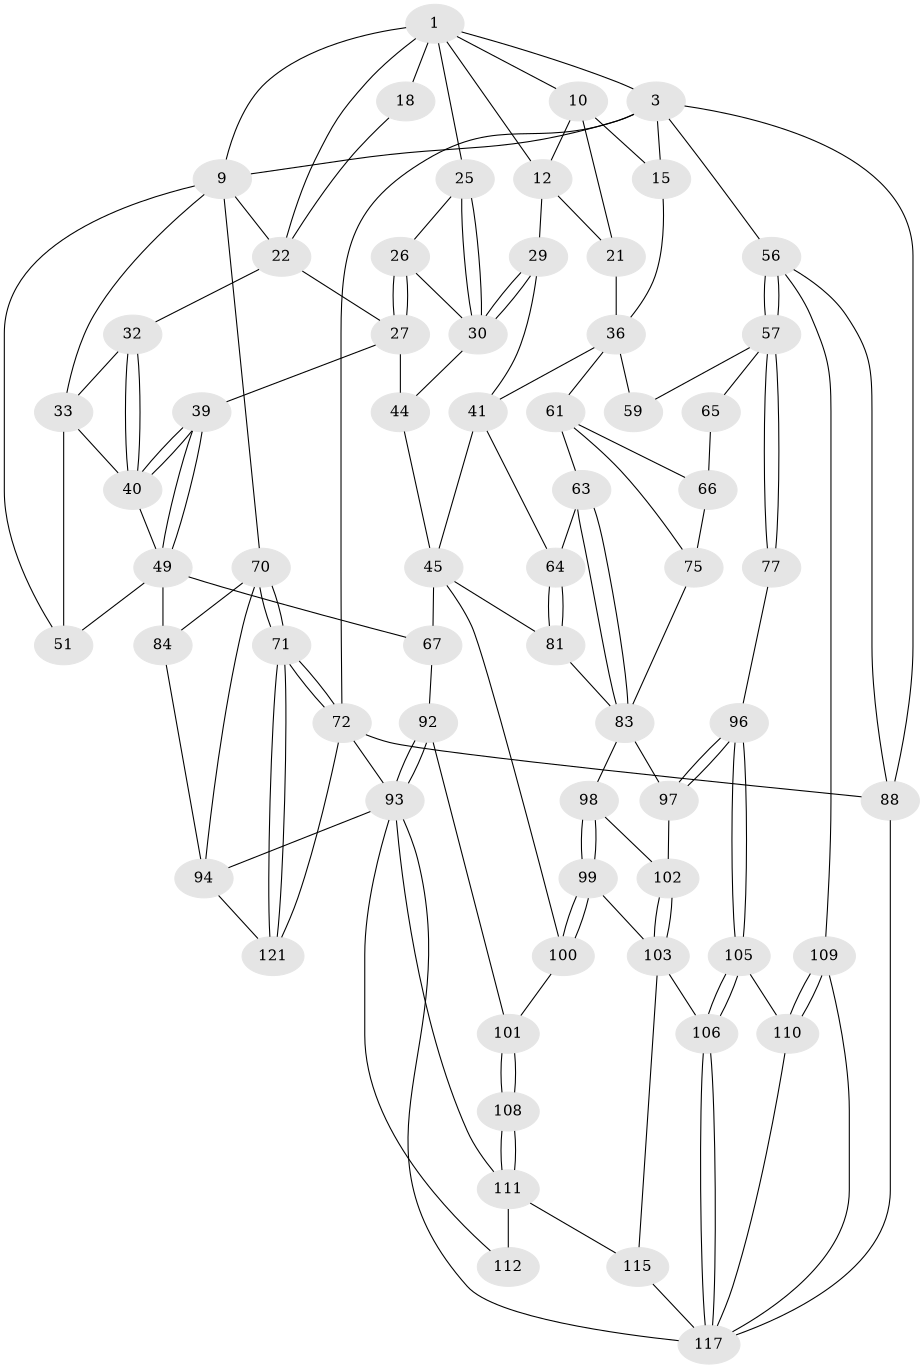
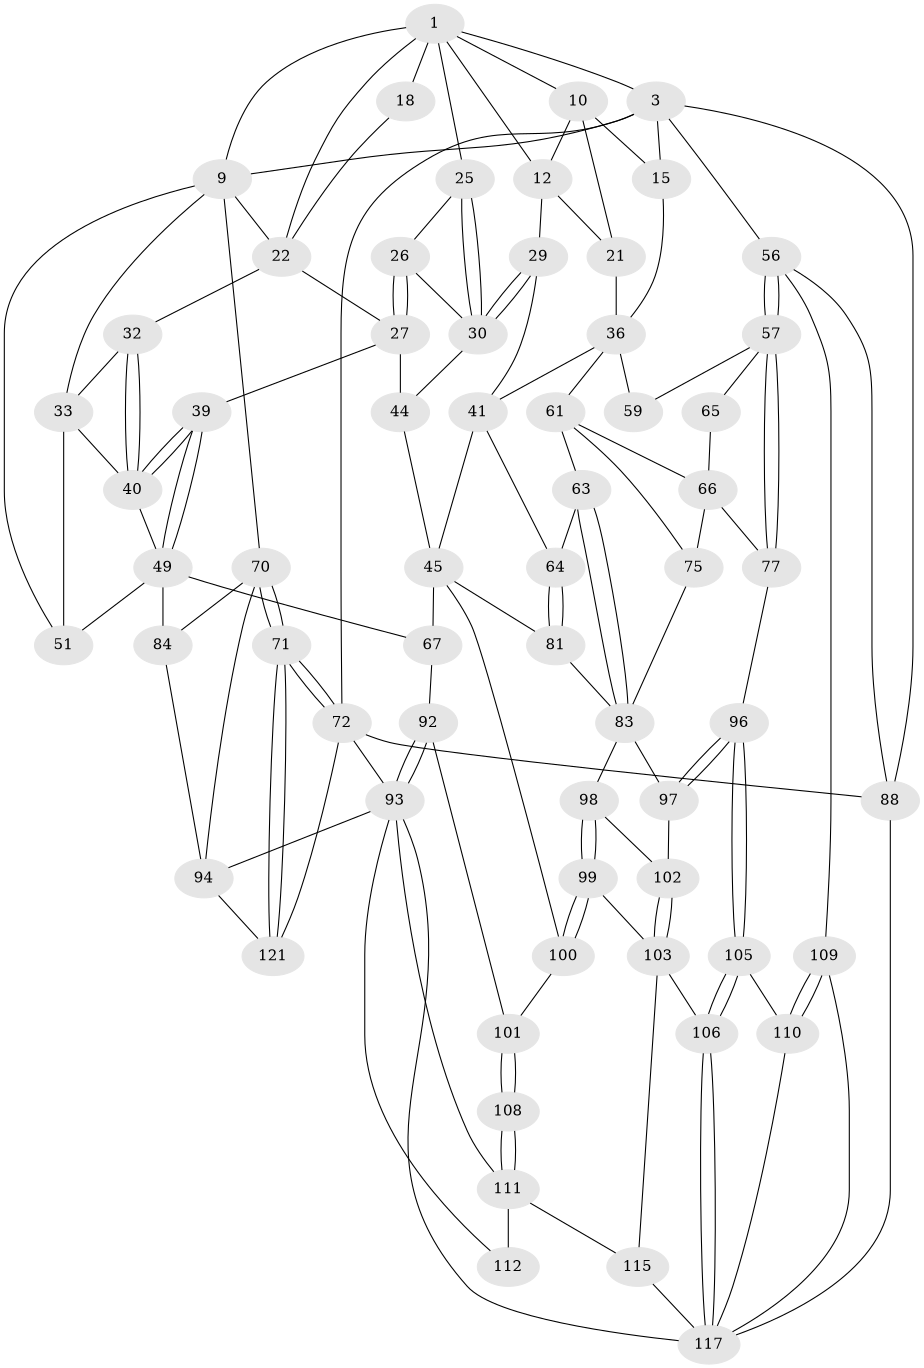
  graph {
    node [color=gray90 style=filled]
    1 [super="+2+6"]
    3 [super="+16+4"]
    9 [super="+19"]
    10 [super="+11+14"]
    12 [super="+28"]
    18
    22 [super="+24+23"]
    25
    15
    56 [super="+89"]
    72 [super="+120+73"]
    88
    33 [super="+48"]
    51
    70 [super="+91"]
    21 [super="+31"]
    29
    27 [super="+38"]
    32
    26
    30 [super="+35"]
    36 [super="+37+54"]
    57 [super="+58"]
    109
    121
    93 [super="+113"]
    117 [super="+123"]
    40 [super="+47"]
    84 [super="+85"]
    71
    94 [super="+95+114"]
    41 [super="+42"]
    59
    61 [super="+62"]
    39
    44
    49 [super="+50+69"]
    45 [super="+46+79"]
    64
    63
    66 [super="+74"]
    75 [super="+82"]
    67 [super="+68"]
    81
    100
    92
    83 [super="+86"]
    101
    65
    77
    110
    96
    97
    98
    111 [super="+116"]
    112
    105
    102
    99
    108
    115
    106
    103 [super="+104+107"]
    1 -- 3
    1 -- 9
    1 -- 10
    1 -- 12
    1 -- 18 [weight=2]
    1 -- 22
    1 -- 25
    3 -- 9 [weight=2]
    3 -- 15
    3 -- 56
    3 -- 72
    3 -- 88
    9 -- 22
    9 -- 33
    9 -- 51
    9 -- 70
    10 -- 12
    10 -- 15
    10 -- 21 [weight=2]
    12 -- 21
    12 -- 29
    18 -- 22
    22 -- 27
    22 -- 32
    25 -- 26
    25 -- 30
    25 -- 30
    15 -- 36
    56 -- 88
    56 -- 57
    56 -- 57
    56 -- 109
    72 -- 88
    72 -- 121
    72 -- 93 [weight=2]
    88 -- 117
    33 -- 51
    33 -- 40
    70 -- 84
    70 -- 71
    70 -- 71
    70 -- 94
    21 -- 36
    29 -- 30
    29 -- 30
    29 -- 41
    27 -- 39
    27 -- 44
    32 -- 33
    32 -- 40
    32 -- 40
    26 -- 27
    26 -- 27
    26 -- 30
    30 -- 44
    36 -- 41 [weight=2]
    36 -- 59 [weight=2]
    36 -- 61
    57 -- 59
    57 -- 65
    57 -- 77
    57 -- 77
    109 -- 117
    109 -- 110
    109 -- 110
    93 -- 117
    93 -- 94
    93 -- 111
    93 -- 112
    40 -- 49
    84 -- 94 [weight=2]
    71 -- 72
    71 -- 72
    71 -- 121
    71 -- 121
    94 -- 121
    41 -- 45
    41 -- 64
    61 -- 63
    61 -- 66
    61 -- 75
    39 -- 40
    39 -- 40
    39 -- 49
    39 -- 49
    44 -- 45
    49 -- 51
    49 -- 84 [weight=2]
    49 -- 67
    45 -- 67 [weight=2]
    45 -- 81
    45 -- 100
    64 -- 81
    64 -- 81
    63 -- 64
    63 -- 83
    63 -- 83
    66 -- 75 [weight=2]
+   66 -- 77
    75 -- 83
    67 -- 92
    81 -- 83
    100 -- 101
    92 -- 93
    92 -- 93
    92 -- 101
    83 -- 97
    83 -- 98
    101 -- 108
    101 -- 108
    65 -- 66 [weight=2]
    77 -- 96
    110 -- 117
    96 -- 97
    96 -- 97
    96 -- 105
    96 -- 105
    97 -- 102
    98 -- 102
    98 -- 99
    98 -- 99
    111 -- 112 [weight=2]
    111 -- 115
    105 -- 110
    105 -- 106
    105 -- 106
    102 -- 103
    102 -- 103
    99 -- 100
    99 -- 100
    99 -- 103
    108 -- 111
    108 -- 111
    115 -- 117
    106 -- 117
    106 -- 117
    103 -- 115
    103 -- 106
  }
